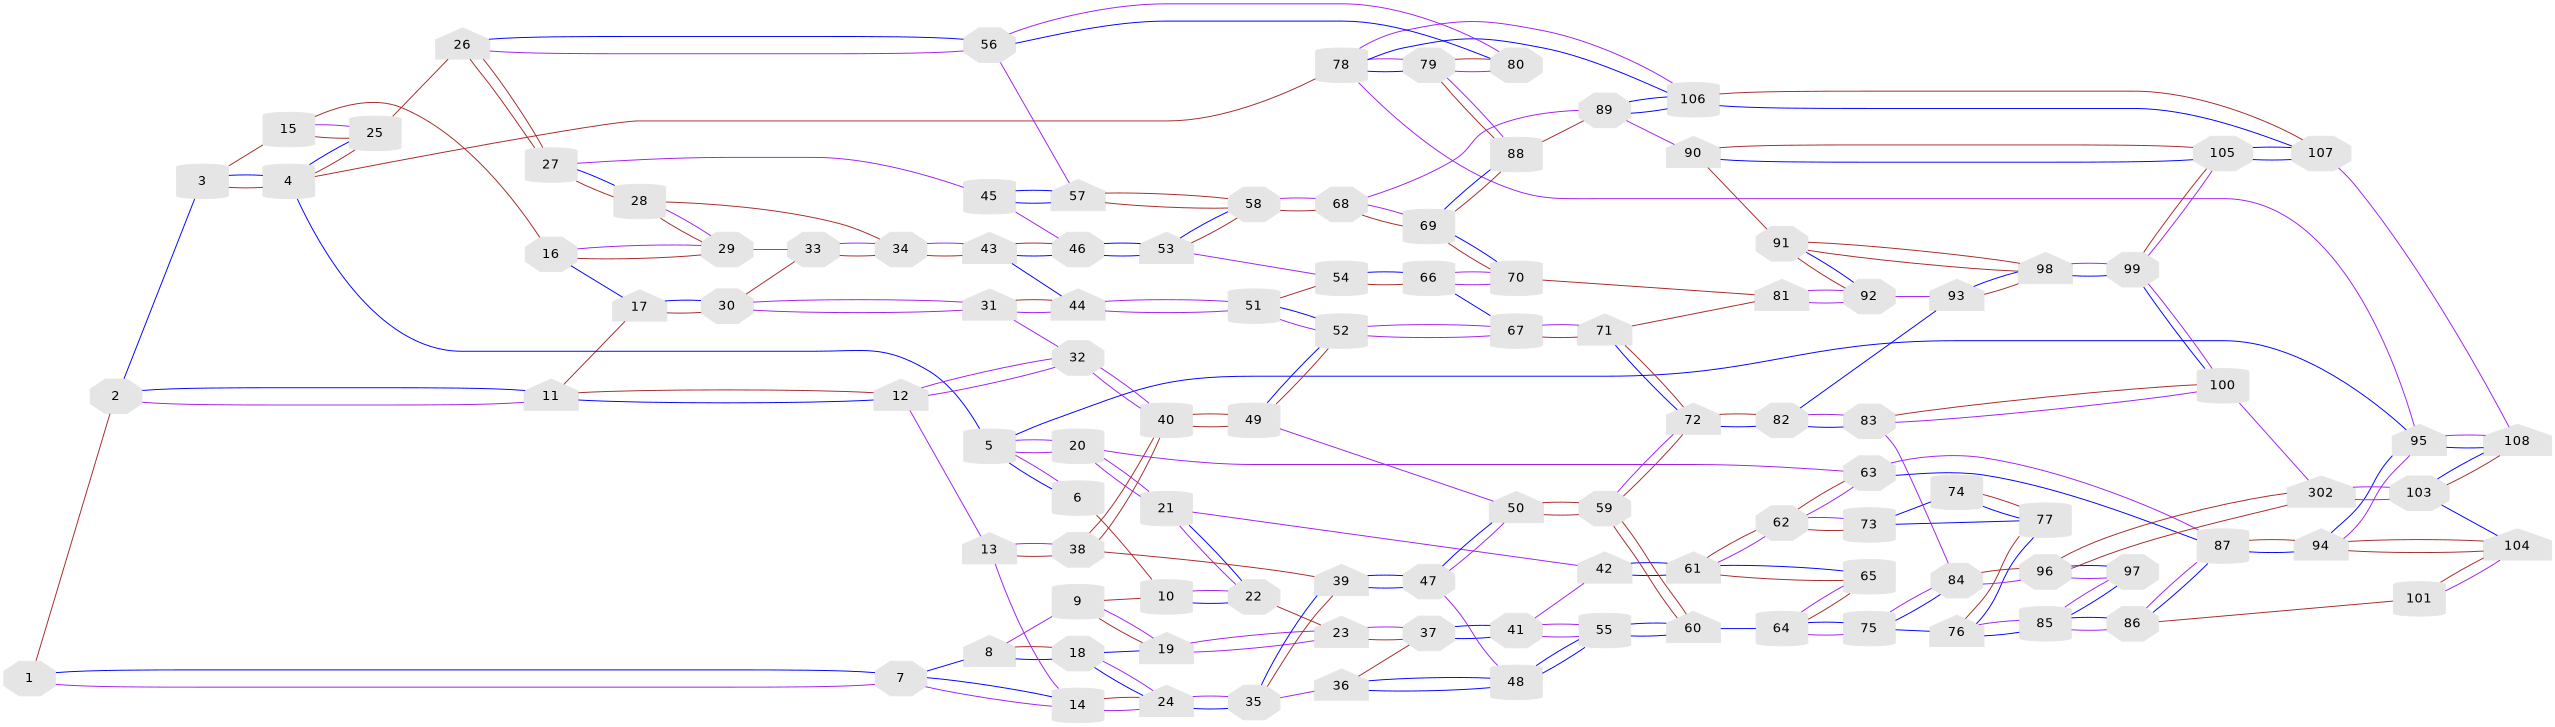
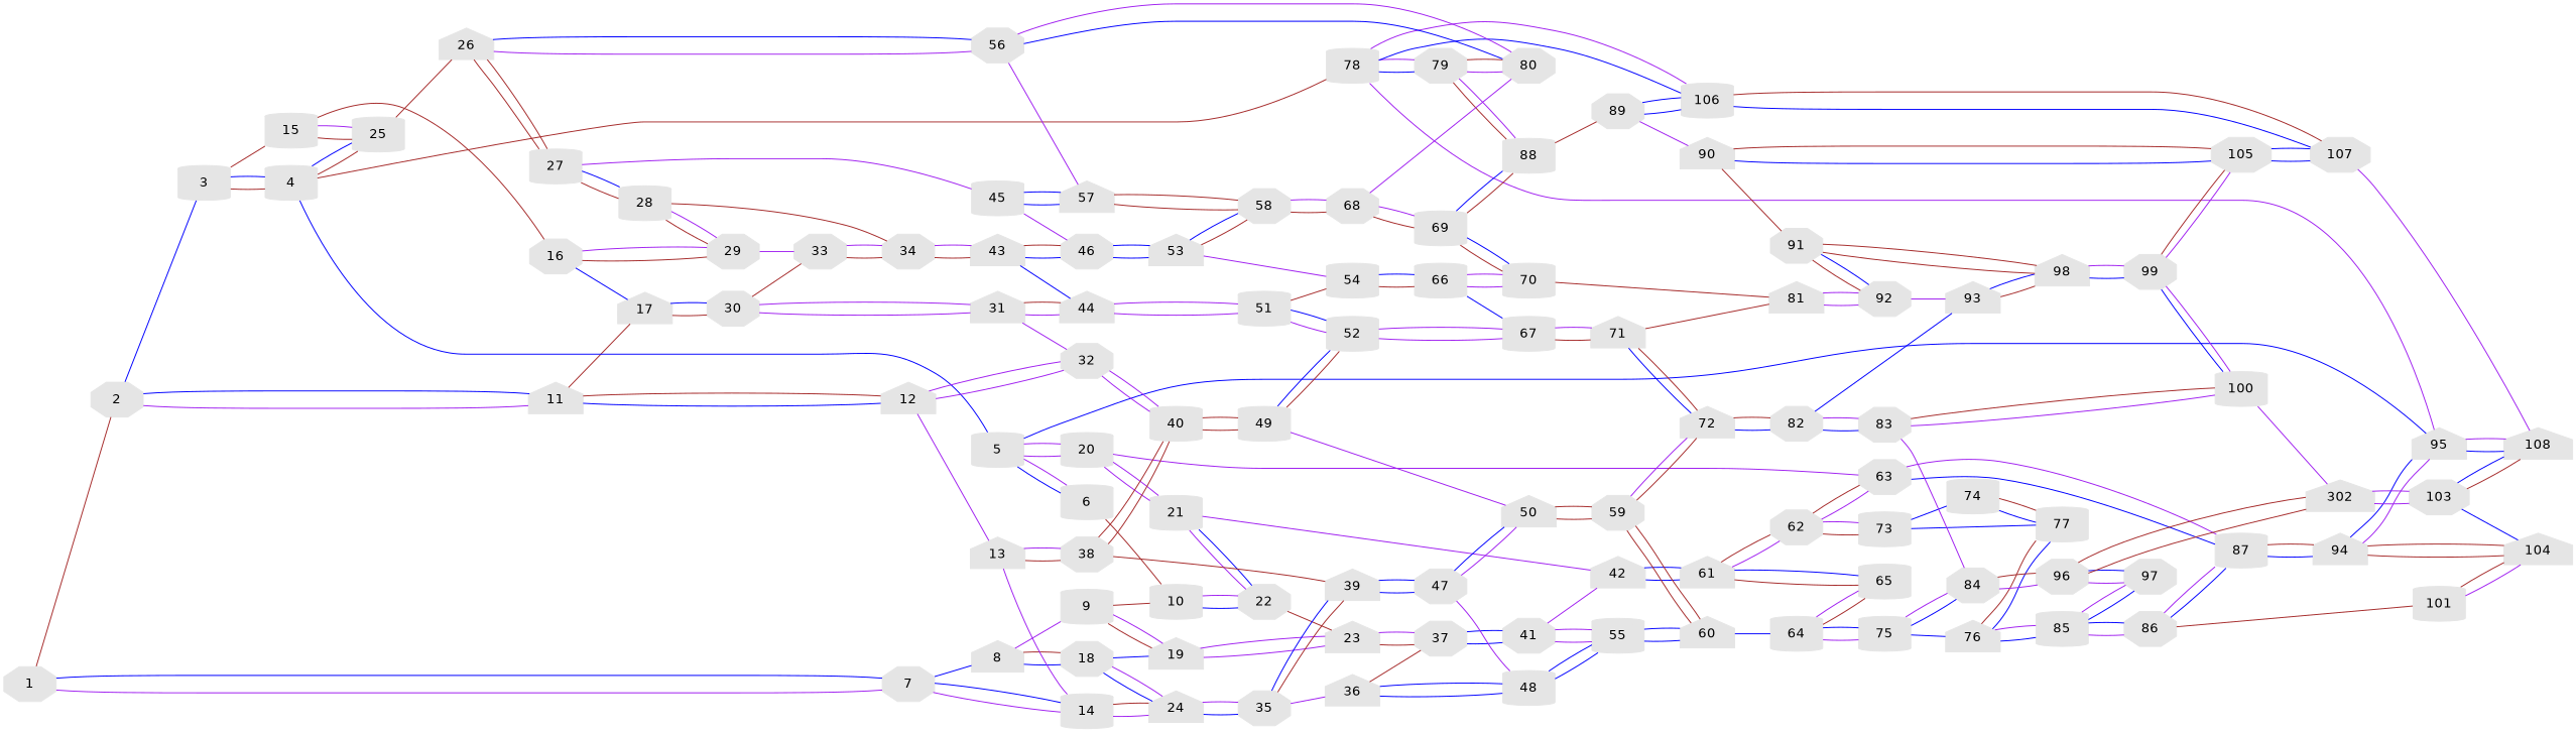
  graph {
    fontname="DejaVu Sans"
    rankdir=LR
    node [color=gray90 fontname="DejaVu Sans" shape=octagon style=filled]
    edge [color=purple fontname="DejaVu Sans"]
    1
    2
    7
    3 [shape=cylinder]
    11 [shape=house]
    8 [shape=house]
    14 [shape=cylinder]
    4 [shape=cylinder]
    15 [shape=cylinder]
    12 [shape=house]
    17 [shape=house]
    5 [shape=cylinder]
    25 [shape=cylinder]
    78 [shape=cylinder]
    16
    6 [shape=cylinder]
    20 [shape=cylinder]
    95 [shape=house]
    26 [shape=house]
    79
    106 [shape=cylinder]
    10 [shape=cylinder]
    21 [shape=cylinder]
    63
    108 [shape=house]
    22
    9 [shape=cylinder]
    18
    24 [shape=house]
    19 [shape=house]
    23 [shape=house]
    13 [shape=house]
    32
    30
    38
    40 [shape=cylinder]
    39 [shape=house]
    35
    29
    33
    31 [shape=house]
    37
    42 [shape=house]
    87 [shape=cylinder]
    61 [shape=house]
    41
    36 [shape=house]
    27 [shape=cylinder]
    56
    28 [shape=cylinder]
    45 [shape=cylinder]
    57 [shape=house]
    80
    34
    46
    43 [shape=house]
    44 [shape=house]
    51 [shape=cylinder]
    49 [shape=cylinder]
    48 [shape=cylinder]
    47
    55 [shape=cylinder]
    50 [shape=house]
    52 [shape=cylinder]
    60 [shape=house]
    62
    65 [shape=cylinder]
    53 [shape=house]
    54 [shape=cylinder]
    58
    59
    67 [shape=cylinder]
    72 [shape=house]
    66 [shape=cylinder]
    71 [shape=house]
    68
    70 [shape=cylinder]
    64 [shape=cylinder]
    69 [shape=cylinder]
    82
    75 [shape=cylinder]
    73 [shape=cylinder]
    74 [shape=cylinder]
    77 [shape=cylinder]
    94 [shape=house]
    76 [shape=house]
    84
    81 [shape=house]
    88 [shape=cylinder]
    89
    92
    83
    93 [shape=house]
    85 [shape=cylinder]
    96
    86
    97
    107
    100 [shape=cylinder]
    98 [shape=house]
    n101 [label=302 shape=house]
    101 [shape=cylinder]
    104 [shape=house]
    90 [shape=house]
    91
    105
    99
    103
    1 -- 2 [color=brown]
    1 -- 7
    1 -- 7 [color=blue]
    2 -- 3 [color=blue]
    2 -- 11
    2 -- 11 [color=blue]
    7 -- 8 [color=blue]
    7 -- 14
    7 -- 14 [color=blue]
    3 -- 4 [color=brown]
    3 -- 4 [color=blue]
    3 -- 15 [color=brown]
    11 -- 12 [color=blue]
    11 -- 12 [color=brown]
    11 -- 17 [color=brown]
    8 -- 9
    8 -- 18 [color=blue]
    8 -- 18 [color=brown]
    14 -- 24
    14 -- 24 [color=brown]
    4 -- 5 [color=blue]
    4 -- 25 [color=brown]
    4 -- 25 [color=blue]
    4 -- 78 [color=brown]
    15 -- 25 [color=brown]
    15 -- 25
    15 -- 16 [color=brown]
    12 -- 13
    12 -- 32
    12 -- 32
    17 -- 30 [color=brown]
    17 -- 30 [color=blue]
    5 -- 6 [color=blue]
    5 -- 6
    5 -- 20
    5 -- 20
    5 -- 95 [color=blue]
    25 -- 26 [color=brown]
    78 -- 95
    78 -- 79 [color=blue]
    78 -- 79
    78 -- 106 [color=blue]
    78 -- 106
    16 -- 17 [color=blue]
    16 -- 29 [color=brown]
    16 -- 29
    6 -- 10 [color=brown]
    20 -- 21
    20 -- 21
    20 -- 63
    95 -- 108 [color=blue]
    95 -- 108
    26 -- 27 [color=brown]
    26 -- 27 [color=brown]
    26 -- 56
    26 -- 56 [color=blue]
    79 -- 80
    79 -- 80 [color=brown]
    79 -- 88 [color=brown]
    79 -- 88
    106 -- 107 [color=blue]
    106 -- 107 [color=brown]
    10 -- 22 [color=blue]
    10 -- 22
    21 -- 22
    21 -- 22 [color=blue]
    21 -- 42
    63 -- 87 [color=blue]
    63 -- 87
    22 -- 23 [color=brown]
    9 -- 10 [color=brown]
    9 -- 19 [color=brown]
    9 -- 19
    18 -- 24 [color=blue]
    18 -- 24
    18 -- 19 [color=blue]
    24 -- 35 [color=blue]
    24 -- 35
    19 -- 23
    19 -- 23
    23 -- 37 [color=brown]
    23 -- 37
    13 -- 14
    13 -- 38 [color=brown]
    13 -- 38
    32 -- 40
    32 -- 40
    30 -- 33 [color=brown]
    30 -- 31
    30 -- 31
    38 -- 40 [color=brown]
    38 -- 40 [color=brown]
    38 -- 39 [color=brown]
    40 -- 49 [color=brown]
    40 -- 49 [color=brown]
    39 -- 47 [color=blue]
    39 -- 47 [color=blue]
    35 -- 39 [color=brown]
    35 -- 39 [color=blue]
    35 -- 36
    29 -- 33
    33 -- 34 [color=brown]
    33 -- 34
    31 -- 32
    31 -- 44
    31 -- 44 [color=brown]
    37 -- 41 [color=blue]
    37 -- 41 [color=blue]
    42 -- 61 [color=blue]
    42 -- 61 [color=blue]
    87 -- 94 [color=blue]
    87 -- 94 [color=brown]
    61 -- 62
    61 -- 62 [color=brown]
    61 -- 65 [color=brown]
    61 -- 65 [color=blue]
    41 -- 42
    41 -- 55
    41 -- 55
    36 -- 37 [color=brown]
    36 -- 48 [color=blue]
    36 -- 48 [color=blue]
    27 -- 28 [color=brown]
    27 -- 28 [color=blue]
    27 -- 45
    56 -- 57
    56 -- 80 [color=blue]
    56 -- 80
    28 -- 29 [color=brown]
    28 -- 29
    28 -- 34 [color=brown]
    45 -- 57 [color=blue]
    45 -- 57 [color=blue]
    45 -- 46
    57 -- 58 [color=brown]
    57 -- 58 [color=brown]
    34 -- 43 [color=brown]
    34 -- 43
    46 -- 53 [color=blue]
    46 -- 53 [color=blue]
    43 -- 46 [color=blue]
    43 -- 46 [color=brown]
    43 -- 44 [color=blue]
    44 -- 51
    44 -- 51
    51 -- 52
    51 -- 52 [color=blue]
    51 -- 54 [color=brown]
    49 -- 50
    49 -- 52 [color=brown]
    49 -- 52 [color=blue]
    48 -- 55 [color=blue]
    48 -- 55 [color=blue]
    47 -- 48
    47 -- 50
    47 -- 50 [color=blue]
    55 -- 60 [color=blue]
    55 -- 60 [color=blue]
    50 -- 59 [color=brown]
    50 -- 59 [color=brown]
    52 -- 67
    52 -- 67
    60 -- 64 [color=blue]
    62 -- 63
    62 -- 63 [color=brown]
    62 -- 73 [color=brown]
    62 -- 73
    53 -- 54
    53 -- 58 [color=brown]
    53 -- 58 [color=blue]
    54 -- 66 [color=brown]
    54 -- 66 [color=blue]
    58 -- 68 [color=brown]
    58 -- 68
    59 -- 60 [color=brown]
    59 -- 60 [color=brown]
    59 -- 72 [color=brown]
    59 -- 72
    67 -- 71 [color=brown]
    67 -- 71
    72 -- 82 [color=blue]
    72 -- 82 [color=brown]
    66 -- 67 [color=blue]
    66 -- 70
    66 -- 70
    71 -- 72 [color=blue]
    71 -- 72 [color=brown]
    71 -- 81 [color=brown]
-   68 -- 89
+   68 -- 80
    68 -- 69 [color=brown]
    68 -- 69
    70 -- 81 [color=brown]
    64 -- 65 [color=brown]
    64 -- 65
    64 -- 75
    64 -- 75 [color=blue]
    69 -- 70 [color=brown]
    69 -- 70 [color=blue]
    69 -- 88 [color=brown]
    69 -- 88 [color=blue]
    82 -- 83 [color=blue]
    82 -- 83
    82 -- 93 [color=blue]
    75 -- 76 [color=blue]
    75 -- 84 [color=blue]
    75 -- 84
    73 -- 74 [color=blue]
    73 -- 77 [color=blue]
    74 -- 77 [color=blue]
    74 -- 77 [color=brown]
    94 -- 95
    94 -- 95 [color=blue]
    94 -- 104 [color=brown]
    94 -- 104 [color=brown]
    76 -- 77 [color=blue]
    76 -- 77 [color=brown]
    76 -- 85 [color=blue]
    76 -- 85
    84 -- 96
    84 -- 96 [color=brown]
    81 -- 92
    81 -- 92
    88 -- 89 [color=brown]
    89 -- 106 [color=blue]
    89 -- 106 [color=blue]
    89 -- 90
    92 -- 93
    83 -- 84
    83 -- 100
    83 -- 100 [color=brown]
    93 -- 98 [color=brown]
    93 -- 98 [color=blue]
    85 -- 86
    85 -- 86 [color=blue]
    85 -- 97 [color=blue]
    85 -- 97
    96 -- 97
    96 -- 97 [color=blue]
    96 -- n101 [color=brown]
    96 -- n101 [color=brown]
    86 -- 87 [color=blue]
    86 -- 87
    86 -- 101 [color=brown]
    107 -- 108
    100 -- n101
    98 -- 99 [color=blue]
    98 -- 99
    n101 -- 103
    n101 -- 103
    101 -- 104
    101 -- 104 [color=brown]
    90 -- 91 [color=brown]
    90 -- 105 [color=blue]
    90 -- 105 [color=brown]
    91 -- 92 [color=brown]
    91 -- 92 [color=blue]
    91 -- 98 [color=brown]
    91 -- 98 [color=brown]
    105 -- 107 [color=blue]
    105 -- 107 [color=blue]
    99 -- 100 [color=blue]
    99 -- 100
    99 -- 105
    99 -- 105 [color=brown]
    103 -- 108 [color=brown]
    103 -- 108 [color=blue]
    103 -- 104 [color=blue]
  }
